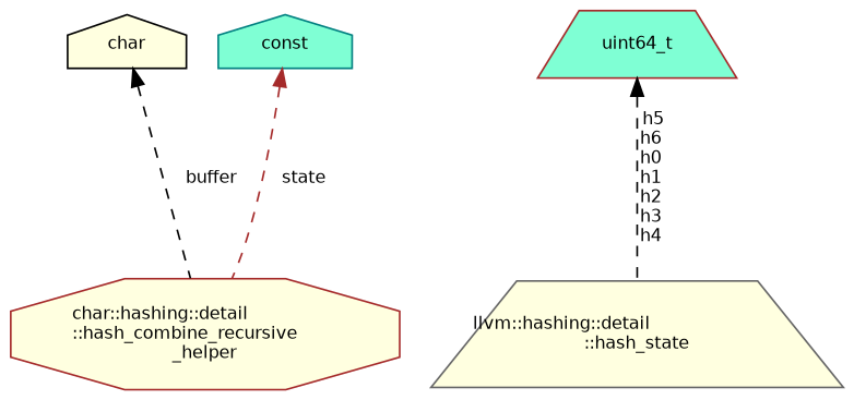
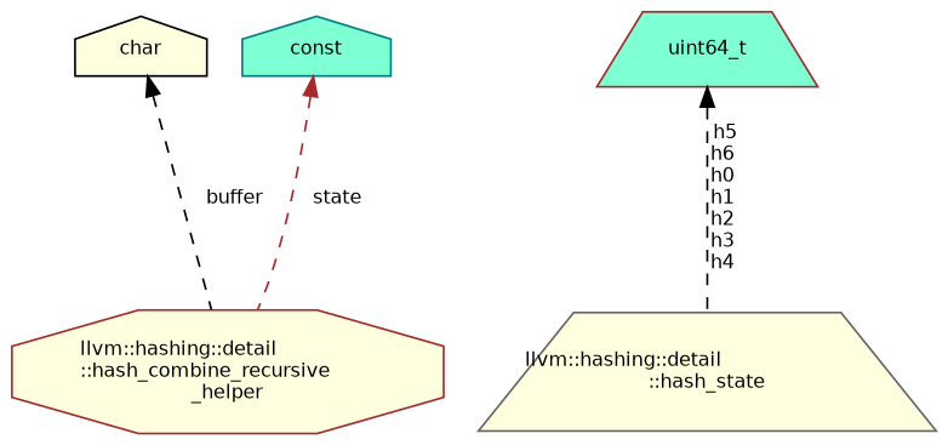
  digraph {
    node [color=brown fillcolor=lightyellow fontname=Helvetica fontsize=10 shape=house style=filled]
    edge [color=black dir=back fontname=Helvetica fontsize=10 labelfontname=Helvetica labelfontsize=10 style=dashed]
-   n1 [fontcolor=black height=0.2 label="char::hashing::detail\l::hash_combine_recursive\l_helper" shape=octagon width=0.4]
+   n1 [fontcolor=black height=0.2 label="llvm::hashing::detail\l::hash_combine_recursive\l_helper" shape=octagon width=0.4]
    n2 [color=black height=0.2 label=char width=0.4]
    n3 [color=teal fillcolor=aquamarine height=0.2 label=const width=0.4]
    n4 [color=gray40 height=0.2 label="llvm::hashing::detail\l::hash_state" shape=trapezium width=0.4]
    n5 [fillcolor=aquamarine height=0.2 label=uint64_t shape=trapezium width=0.4]
    n2 -> n1 [label=" buffer"]
    n3 -> n1 [color=brown label=" state"]
    n5 -> n4 [label=" h5\nh6\nh0\nh1\nh2\nh3\nh4"]
  }
